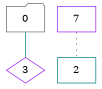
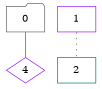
  graph {
    node [color=purple shape=box]
    n1 [color=gray40 label=0 shape=folder]
-   n2 [label=3 shape=diamond]
-   n3 [label=7]
+   n2 [label=4 shape=diamond]
+   n3 [label=1]
    n4 [color=teal label=2]
    n1 -- n2 [color=teal]
    n3 -- n4 [color=gray40 style=dotted]
  }
